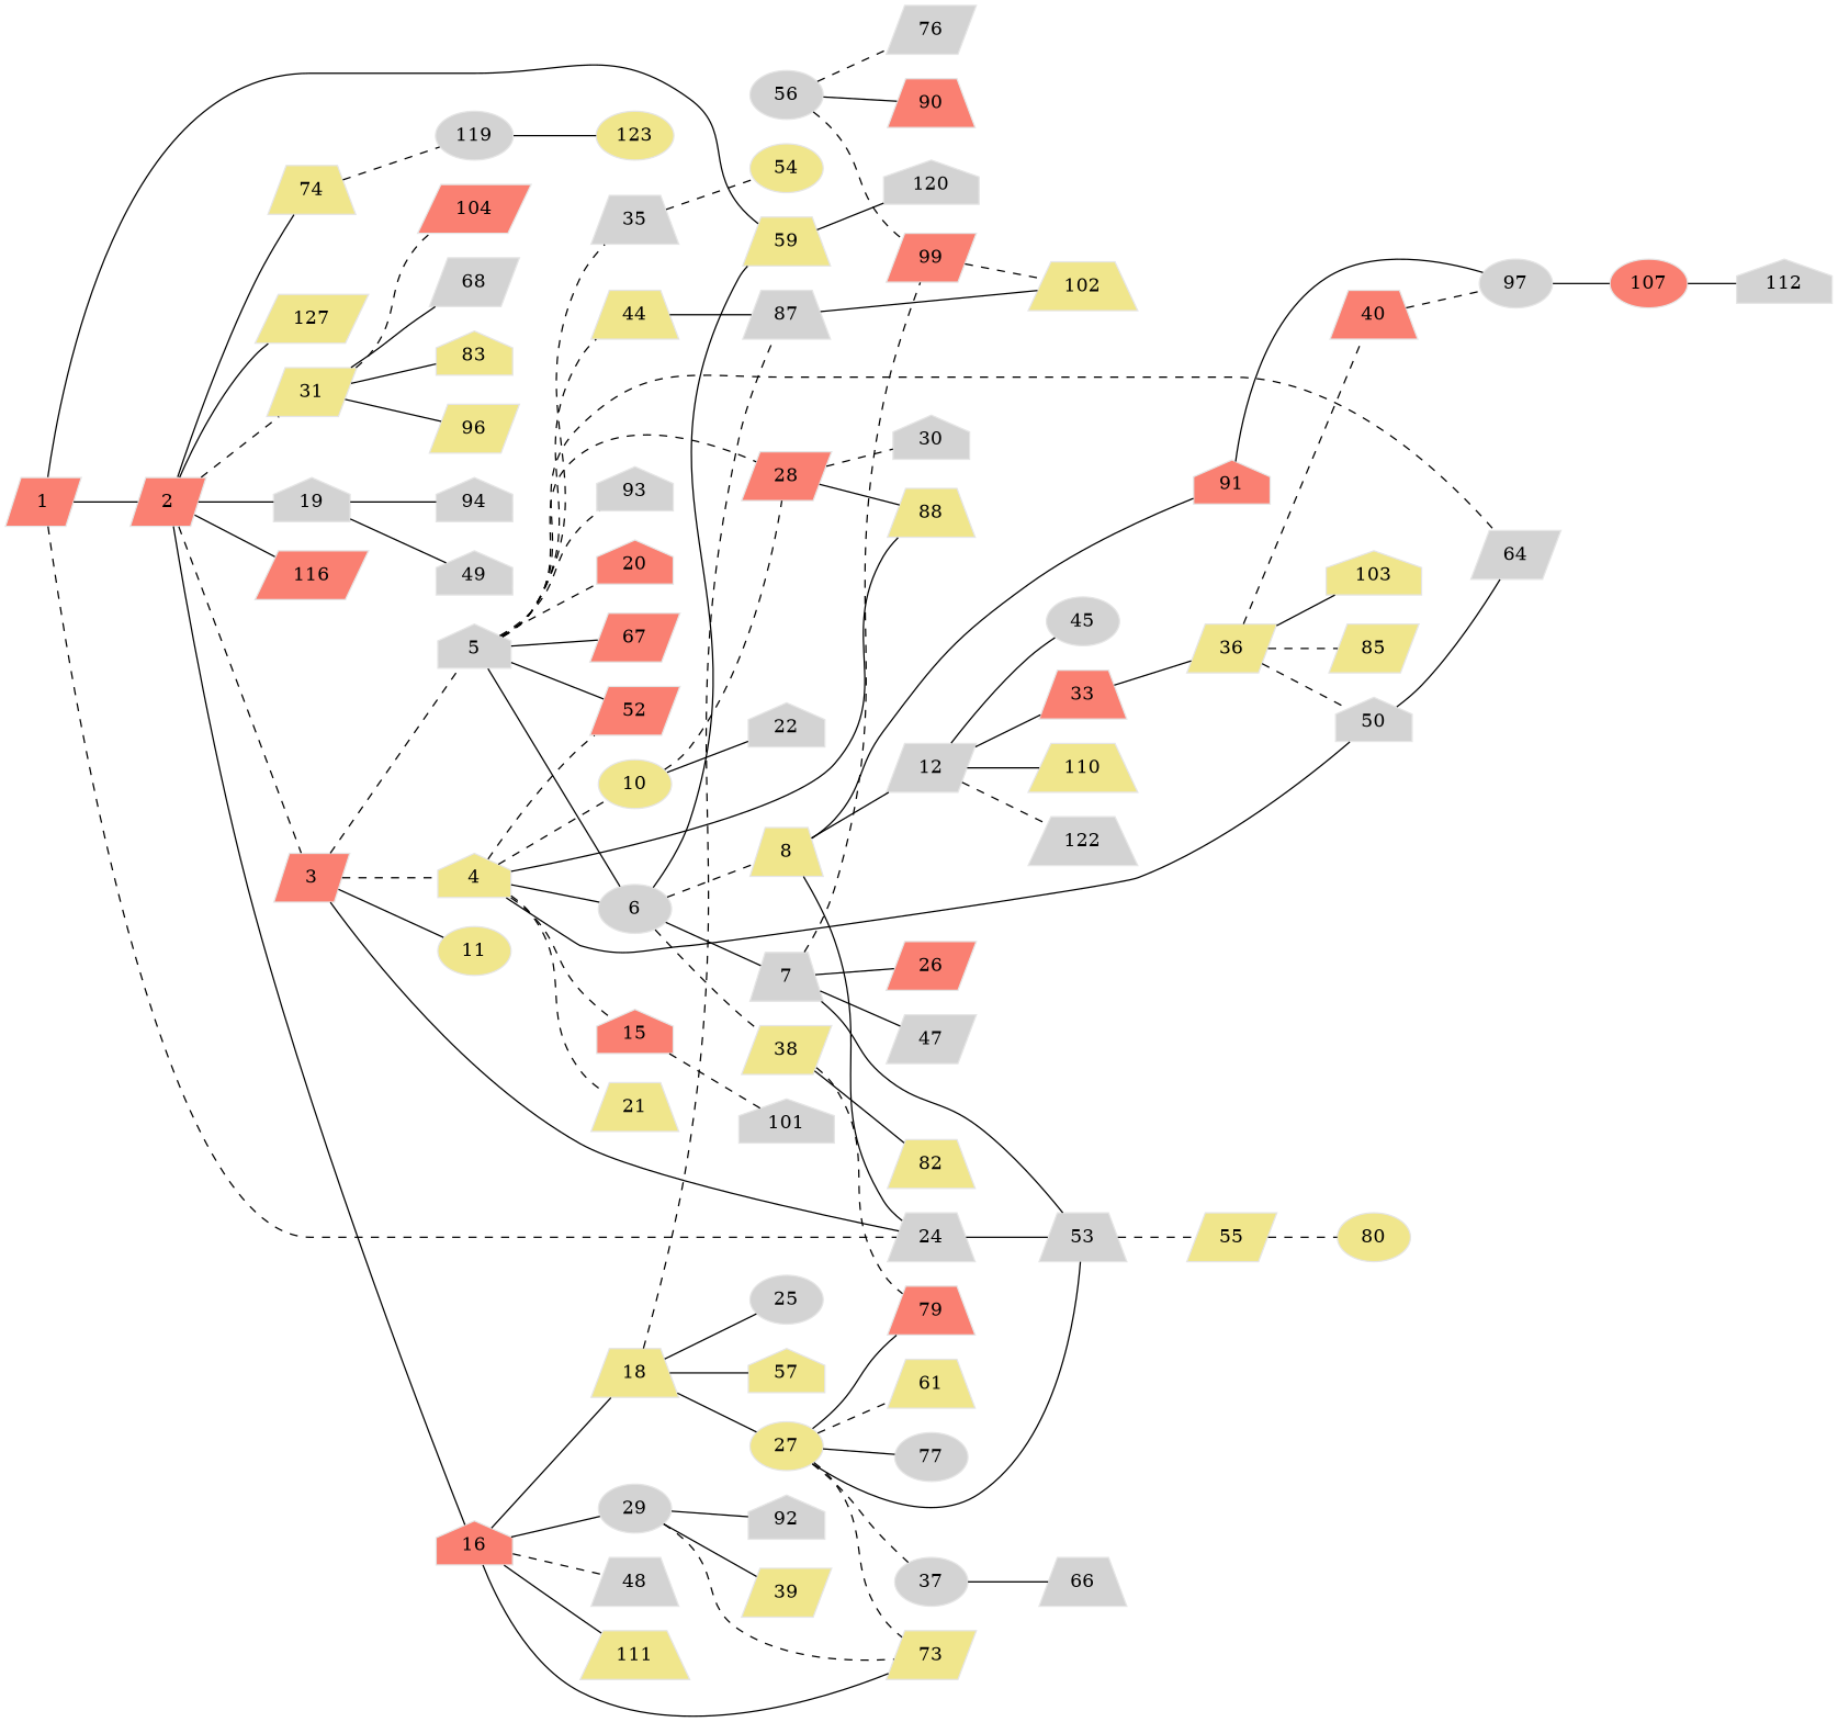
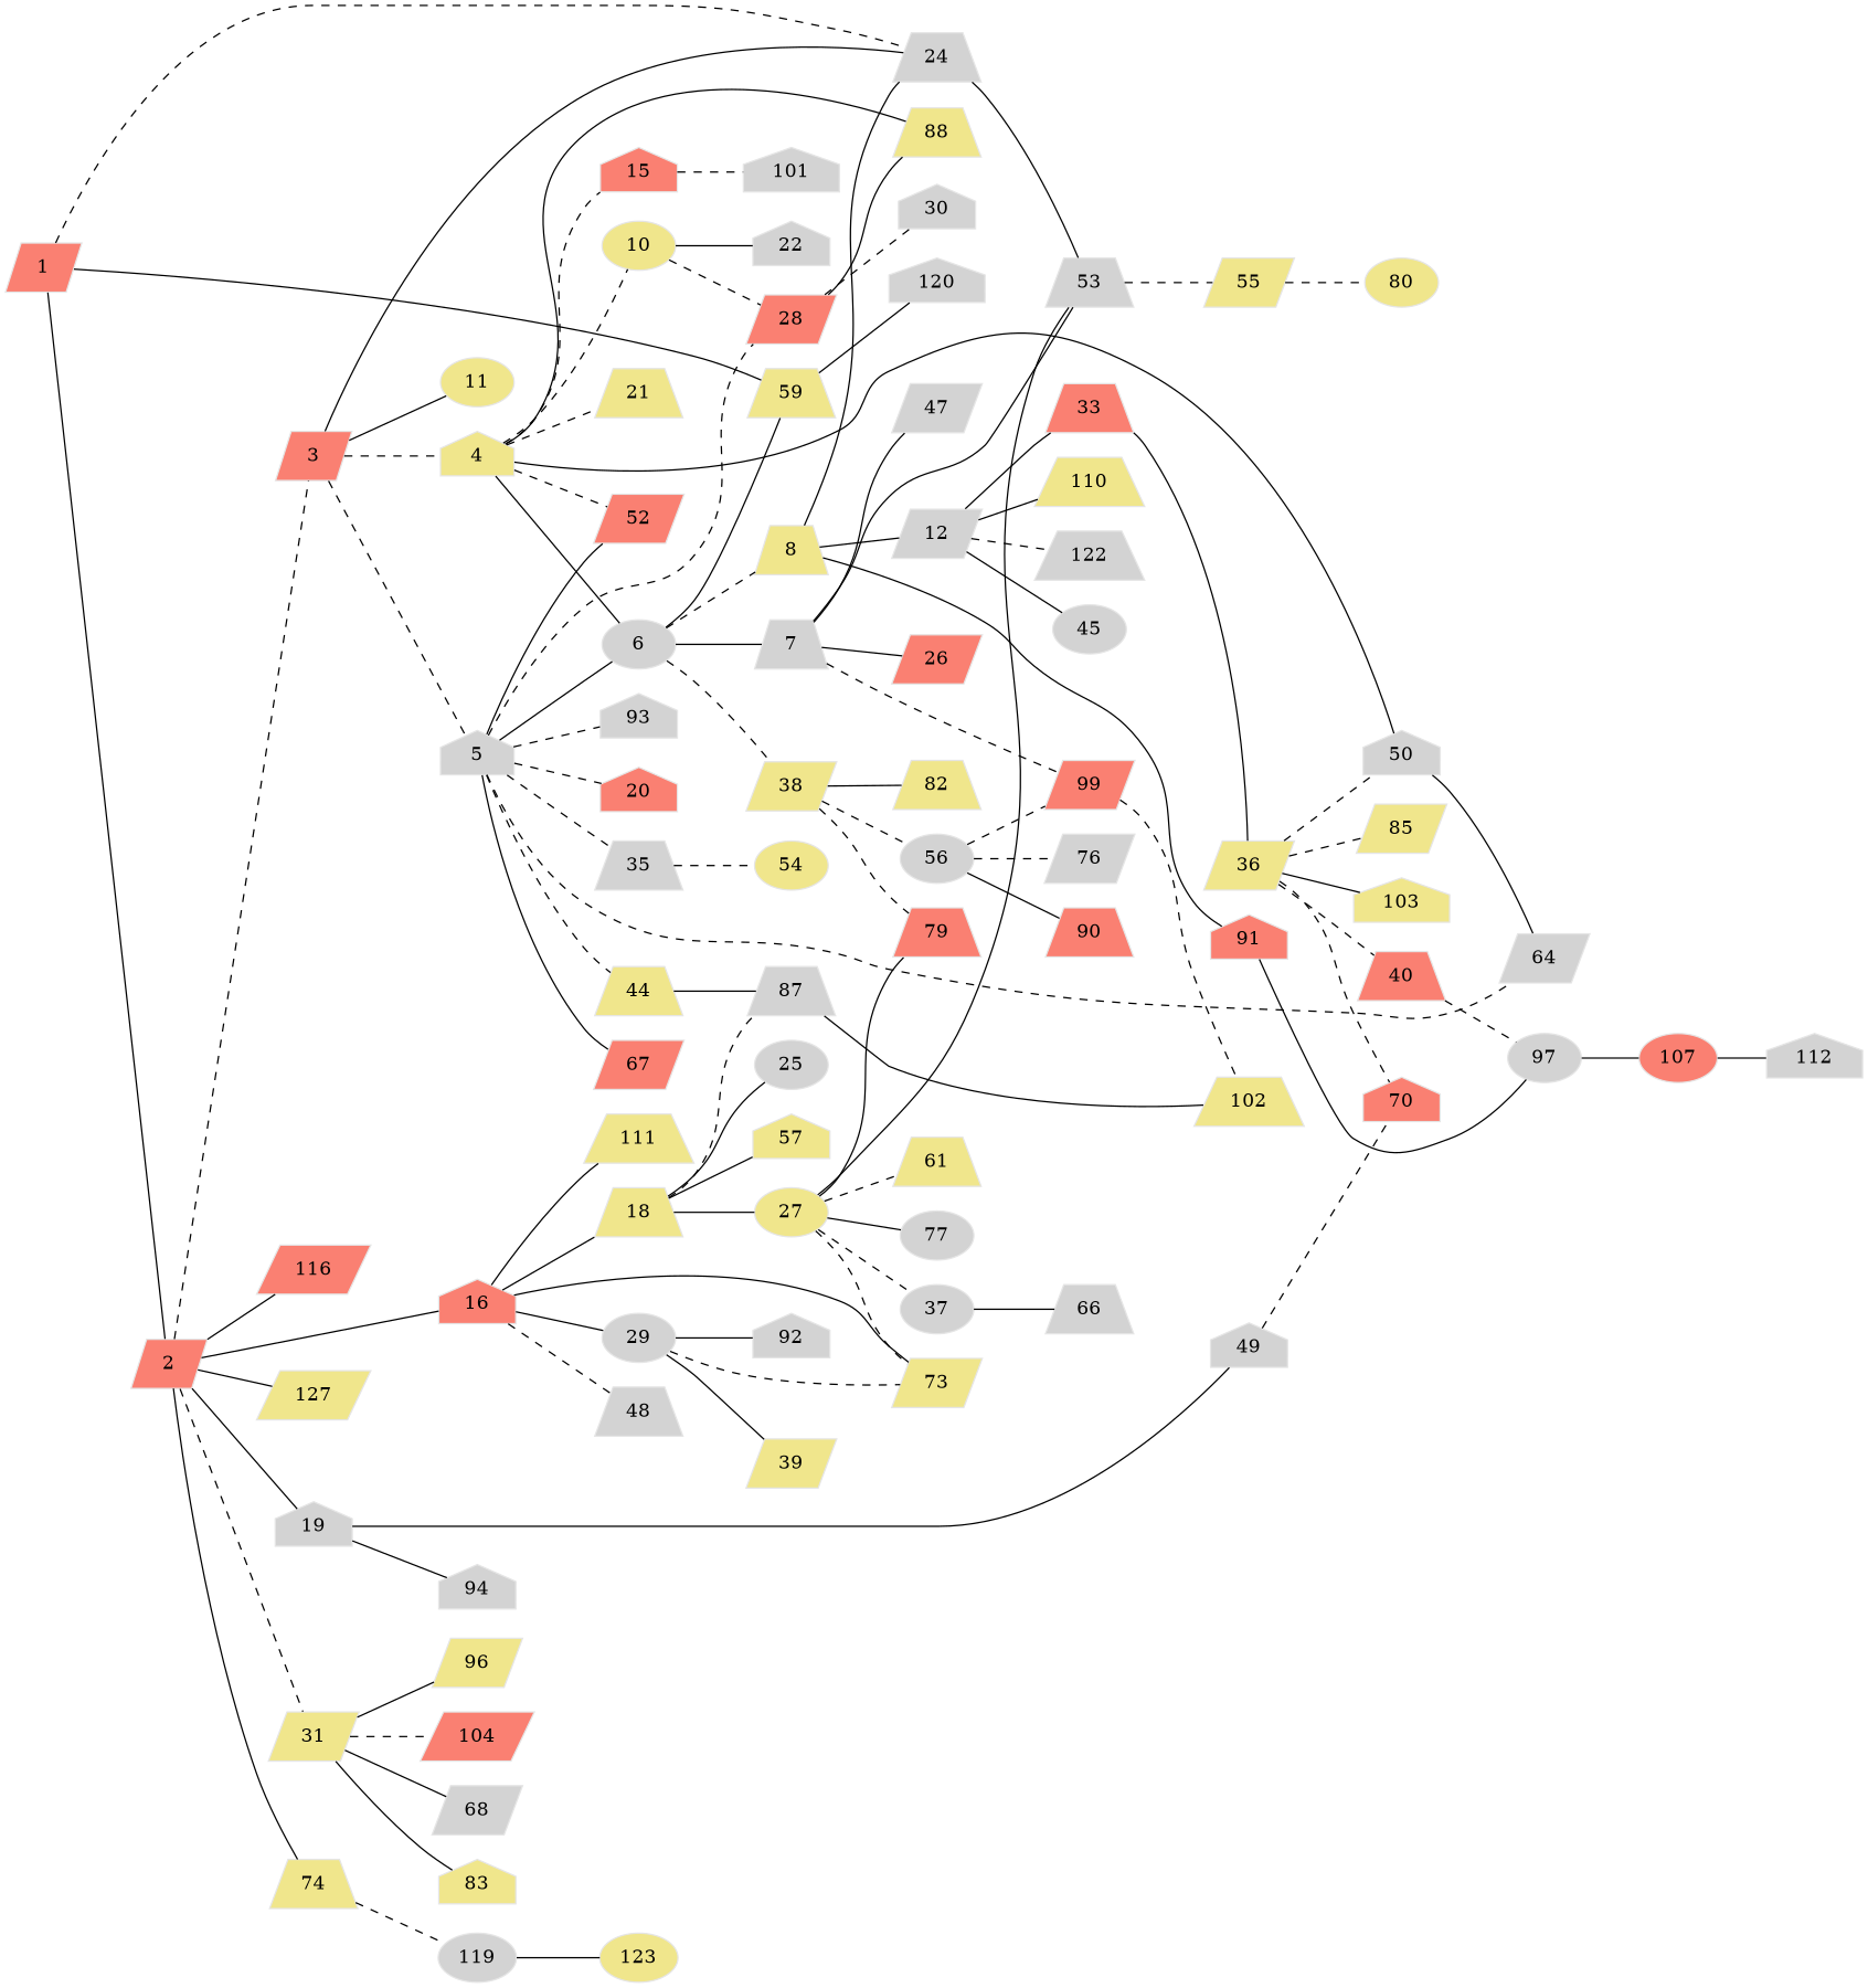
  graph {
    rankdir=LR
    node [color=gray90 fillcolor=lightgrey shape=parallelogram style=filled]
    edge [style=solid]
    1 [fillcolor=salmon super="+9"]
    2 [fillcolor=salmon super="+72"]
    24 [shape=trapezium super="+42"]
    59 [fillcolor=khaki shape=trapezium super="+95"]
    3 [fillcolor=salmon super="+69"]
    16 [fillcolor=salmon shape=house super="+17"]
    19 [shape=house super="+23"]
    31 [fillcolor=khaki super="+62"]
    74 [fillcolor=khaki shape=trapezium super="+117"]
    116 [fillcolor=salmon]
    127 [fillcolor=khaki]
    53 [shape=trapezium super="+108"]
    120 [shape=house]
    4 [fillcolor=khaki shape=house super="+14"]
    5 [shape=house super="+13"]
    11 [fillcolor=khaki shape=ellipse]
    18 [fillcolor=khaki shape=trapezium super="+43"]
    29 [shape=ellipse super="+34"]
    48 [shape=trapezium super="+51"]
    73 [fillcolor=khaki super="+98"]
    111 [fillcolor=khaki shape=trapezium]
    49 [shape=house super="+105"]
    94 [shape=house]
    68
    83 [fillcolor=khaki shape=house]
    96 [fillcolor=khaki]
    104 [fillcolor=salmon]
    119 [shape=ellipse]
    6 [shape=ellipse super="+113"]
    10 [fillcolor=khaki shape=ellipse super="+84"]
    15 [fillcolor=salmon shape=house]
    21 [fillcolor=khaki shape=trapezium]
    50 [shape=house]
    52 [fillcolor=salmon super="+109"]
    88 [fillcolor=khaki shape=trapezium]
    20 [fillcolor=salmon shape=house super="+65"]
    28 [fillcolor=salmon super="+121"]
    35 [shape=trapezium super="+46"]
    44 [fillcolor=khaki shape=trapezium super="+89"]
    64 [super="+86"]
    67 [fillcolor=salmon]
    93 [shape=house]
    7 [shape=trapezium super="+41"]
    8 [fillcolor=khaki shape=trapezium super="+75"]
    38 [fillcolor=khaki super="+58"]
    22 [shape=house]
    101 [shape=house]
    30 [shape=house]
    54 [fillcolor=khaki shape=ellipse]
    87 [shape=trapezium super="+100"]
    26 [fillcolor=salmon]
    47
    99 [fillcolor=salmon]
    12 [super="+128"]
    91 [fillcolor=salmon shape=house]
    79 [fillcolor=salmon shape=trapezium super="+126"]
    56 [shape=ellipse super="+78"]
    82 [fillcolor=khaki shape=trapezium super="+125"]
    55 [fillcolor=khaki super="+71"]
    102 [fillcolor=khaki shape=trapezium super="+124"]
    33 [fillcolor=salmon shape=trapezium]
    45 [shape=ellipse super="+60"]
    110 [fillcolor=khaki shape=trapezium]
    122 [shape=trapezium]
    97 [shape=ellipse super="+118"]
    36 [fillcolor=khaki super="+81"]
    25 [shape=ellipse]
    27 [fillcolor=khaki shape=ellipse super="+32"]
    57 [fillcolor=khaki shape=house]
    39 [fillcolor=khaki super="+63"]
    92 [shape=house]
    37 [shape=ellipse super="+106"]
    61 [fillcolor=khaki shape=trapezium]
    77 [shape=ellipse]
+   70 [fillcolor=salmon shape=house]
    66 [shape=trapezium]
    40 [fillcolor=salmon shape=trapezium]
    85 [fillcolor=khaki]
    103 [fillcolor=khaki shape=house]
    76 [super="+115"]
    90 [fillcolor=salmon shape=trapezium super="+114"]
    107 [fillcolor=salmon shape=ellipse]
    80 [fillcolor=khaki shape=ellipse]
    123 [fillcolor=khaki shape=ellipse]
    112 [shape=house]
    1 -- 2
    1 -- 24 [style=dashed]
    1 -- 59
    2 -- 3 [style=dashed]
    2 -- 16
    2 -- 19
    2 -- 31 [style=dashed]
    2 -- 74
    2 -- 116
    2 -- 127
    24 -- 53
    59 -- 120
    3 -- 24
    3 -- 4 [style=dashed]
    3 -- 5 [style=dashed]
    3 -- 11
    16 -- 18
    16 -- 29
    16 -- 48 [style=dashed]
    16 -- 73
    16 -- 111
    19 -- 49
    19 -- 94
    31 -- 68
    31 -- 83
    31 -- 96
    31 -- 104 [style=dashed]
    74 -- 119 [style=dashed]
    53 -- 55 [style=dashed]
    4 -- 6
    4 -- 10 [style=dashed]
    4 -- 15 [style=dashed]
    4 -- 21 [style=dashed]
    4 -- 50
    4 -- 52 [style=dashed]
    4 -- 88
    5 -- 6
    5 -- 52
    5 -- 20 [style=dashed]
    5 -- 28 [style=dashed]
    5 -- 35 [style=dashed]
    5 -- 44 [style=dashed]
    5 -- 64 [style=dashed]
    5 -- 67
    5 -- 93 [style=dashed]
    18 -- 87 [style=dashed]
    18 -- 25
    18 -- 27
    18 -- 57
    29 -- 73 [style=dashed]
    29 -- 39
    29 -- 92
+   49 -- 70 [style=dashed]
    119 -- 123
    6 -- 59
    6 -- 7 [weight=2]
    6 -- 8 [style=dashed]
    6 -- 38 [style=dashed]
    10 -- 28 [style=dashed]
    10 -- 22
    15 -- 101 [style=dashed]
    50 -- 64
    28 -- 88
    28 -- 30 [style=dashed]
    35 -- 54 [style=dashed]
    44 -- 87
    7 -- 53
    7 -- 26
    7 -- 47
    7 -- 99 [style=dashed]
    8 -- 24
    8 -- 12
    8 -- 91
    38 -- 79 [style=dashed]
+   38 -- 56 [style=dashed]
    38 -- 82
    87 -- 102
    99 -- 102 [style=dashed]
    12 -- 33
    12 -- 45
    12 -- 110
    12 -- 122 [style=dashed]
    91 -- 97
    56 -- 99 [style=dashed]
    56 -- 76 [style=dashed]
    56 -- 90
    55 -- 80 [style=dashed]
    33 -- 36
    97 -- 107
    36 -- 50 [style=dashed]
+   36 -- 70 [style=dashed]
    36 -- 40 [style=dashed]
    36 -- 85 [style=dashed]
    36 -- 103
    27 -- 53
    27 -- 73 [style=dashed]
    27 -- 79
    27 -- 37 [style=dashed]
    27 -- 61 [style=dashed]
    27 -- 77
    37 -- 66
    40 -- 97 [style=dashed]
    107 -- 112
  }
